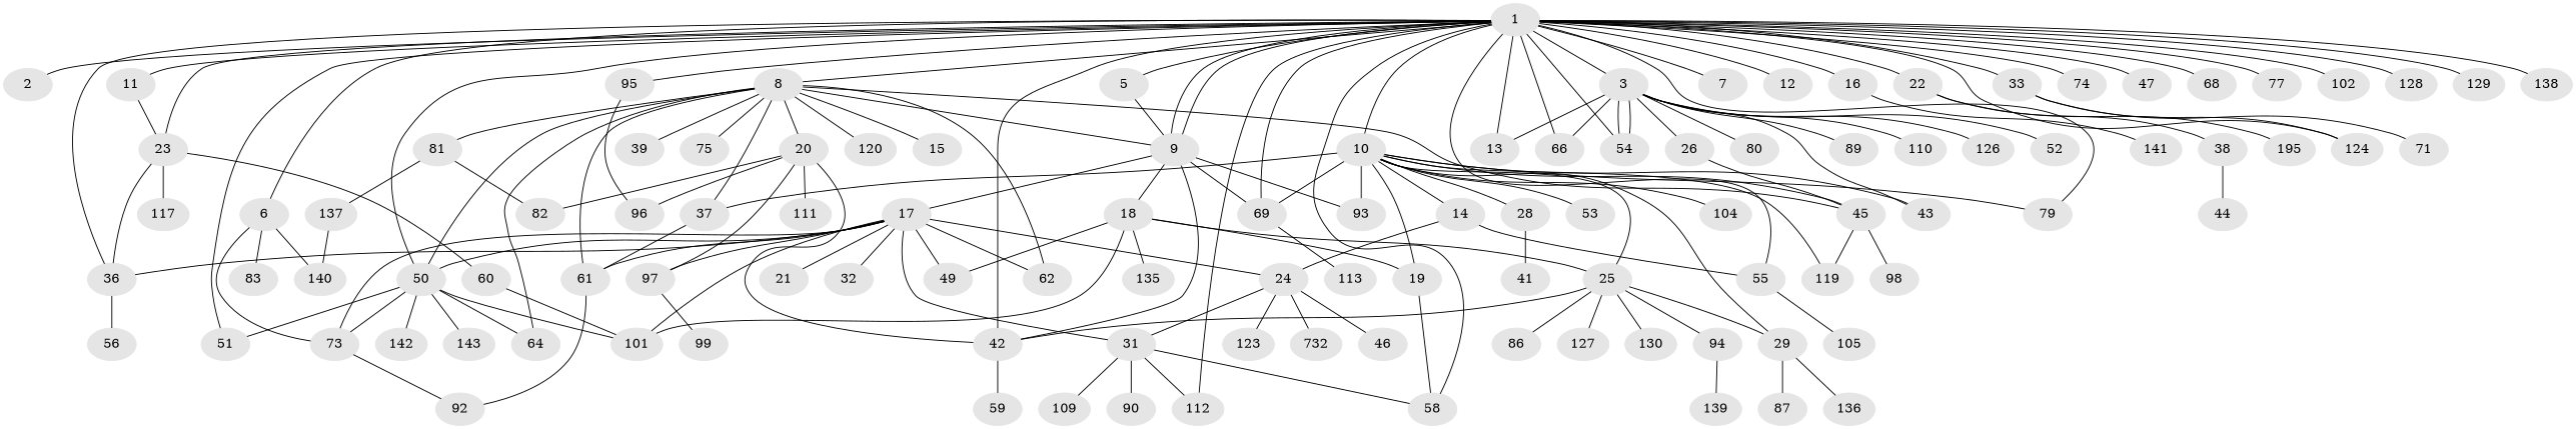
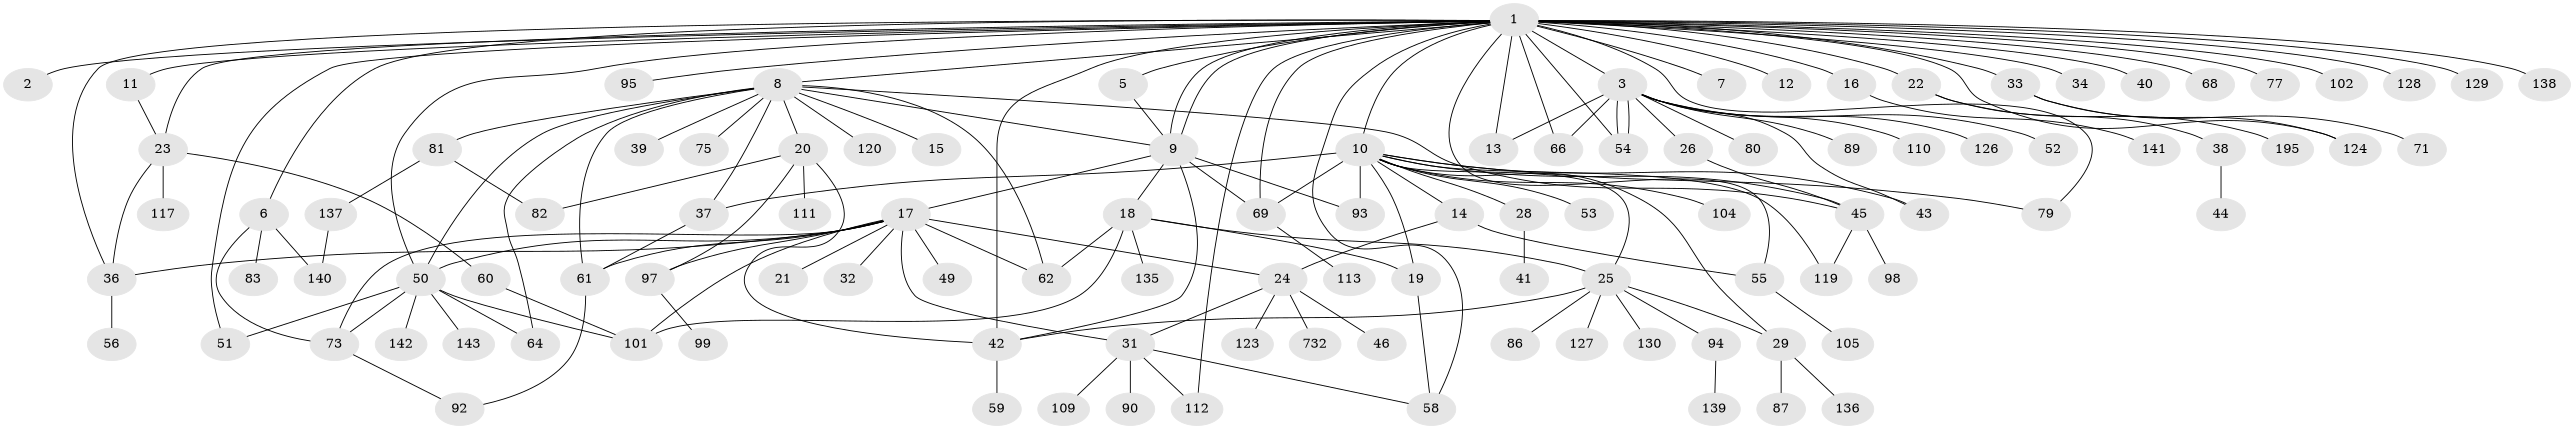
  graph {
    node [color=gray90 style=filled]
    1 [super="+35"]
    2
    3 [super="+4"]
    5
    6 [super="+76"]
    7 [super="+63"]
    8 [super="+57"]
    9 [super="+133"]
    10 [super="+100"]
    11 [super="+72"]
    12
    13
    16 [super="+134"]
    22 [super="+30"]
    23 [super="+121"]
    33 [super="+125"]
-   34 [label=74]
+   34
    36
-   40 [super="+88" label=47]
+   40 [super="+88"]
    42
    50 [super="+85"]
    51
    54
    55 [super="+116"]
    58
    66
    68
    69
    77
    79
    95
    102
    112
    124
    128
    129
    138
    26
    43
    52
    80
    89
    110
    126
    73 [super="+114"]
    83
    140
    15
    20 [super="+48"]
    37 [super="+131"]
    39
    45 [super="+47"]
    61 [super="+91"]
    64
    n55 [label=62 super="+70"]
    75
    81
    120
    17 [super="+74"]
    18 [super="+62"]
    93 [super="+106"]
    14 [super="+78"]
    19
    25 [super="+65"]
    28
    29
    53
    104
    119
    141
    38
    n72 [label=195]
    60
    117
    71
    56
    59
    101 [super="+108"]
    142
    143
    105
    113
-   96
    92
    97
    82
    111
    98
    137
    24 [super="+27"]
    21
    31 [super="+84"]
    32
    49
    135
    86
    94
    127
    130
    41
    87
    136
    46
    123
    n105 [label=732]
    90 [super="+103"]
    109
    99
    44
    139
    1 -- 2
    1 -- 3
    1 -- 5
    1 -- 6
    1 -- 7
    1 -- 8
    1 -- 9
    1 -- 9
    1 -- 10
    1 -- 11
    1 -- 12
    1 -- 13
    1 -- 16 [weight=2]
    1 -- 22
    1 -- 23
    1 -- 33
    1 -- 34
    1 -- 36
    1 -- 40
    1 -- 42
    1 -- 50
    1 -- 51
    1 -- 54
    1 -- 55
    1 -- 58
    1 -- 66
    1 -- 68
    1 -- 69
    1 -- 77
    1 -- 79
    1 -- 95
    1 -- 102
    1 -- 112
    1 -- 124
    1 -- 128
    1 -- 129
    1 -- 138
    3 -- 13
    3 -- 54
    3 -- 54
    3 -- 66
    3 -- 26
    3 -- 43
    3 -- 52
    3 -- 80
    3 -- 89
    3 -- 110
    3 -- 126
    5 -- 9
    6 -- 73
    6 -- 83
    6 -- 140
    8 -- 9
    8 -- 50
    8 -- 15
    8 -- 20
    8 -- 37
    8 -- 39
    8 -- 45
    8 -- 61
    8 -- 64
    8 -- n55
    8 -- 75
    8 -- 81
    8 -- 120
    9 -- 42
    9 -- 69
    9 -- 17
    9 -- 18
    9 -- 93
    10 -- 69
    10 -- 79
    10 -- 43
    10 -- 37
    10 -- 45
    10 -- 93
    10 -- 14
    10 -- 19
    10 -- 25
    10 -- 28
    10 -- 29
    10 -- 53
    10 -- 104
    10 -- 119
    11 -- 23
    16 -- 141
    22 -- 38
    22 -- n72
    23 -- 36
    23 -- 60
    23 -- 117
    33 -- 124
    33 -- 71
    36 -- 56
    42 -- 59
    50 -- 51
    50 -- 73
    50 -- 64
    50 -- 101
    50 -- 142
    50 -- 143
    55 -- 105
    69 -- 113
-   95 -- 96
    26 -- 45
    73 -- 92
    20 -- 42
-   20 -- 96
    20 -- 97
    20 -- 82
    20 -- 111
    37 -- 61
    45 -- 119
    45 -- 98
    61 -- 92
    81 -- 82
    81 -- 137
    17 -- 36
    17 -- 50
    17 -- 73
    17 -- 61
    17 -- n55
    17 -- 101
    17 -- 97
    17 -- 24
    17 -- 21
    17 -- 31 [weight=2]
    17 -- 32
    17 -- 49
-   18 -- 49
+   18 -- n55
    18 -- 19
    18 -- 25
    18 -- 101
    18 -- 135
    14 -- 55
    14 -- 24
    19 -- 58
    25 -- 42
    25 -- 29
    25 -- 86
    25 -- 94
    25 -- 127
    25 -- 130
    28 -- 41
    29 -- 87
    29 -- 136
    38 -- 44
    60 -- 101
    97 -- 99
    137 -- 140
    24 -- 31
    24 -- 46
    24 -- 123
    24 -- n105
    31 -- 58
    31 -- 112
    31 -- 90
    31 -- 109
    94 -- 139
  }
